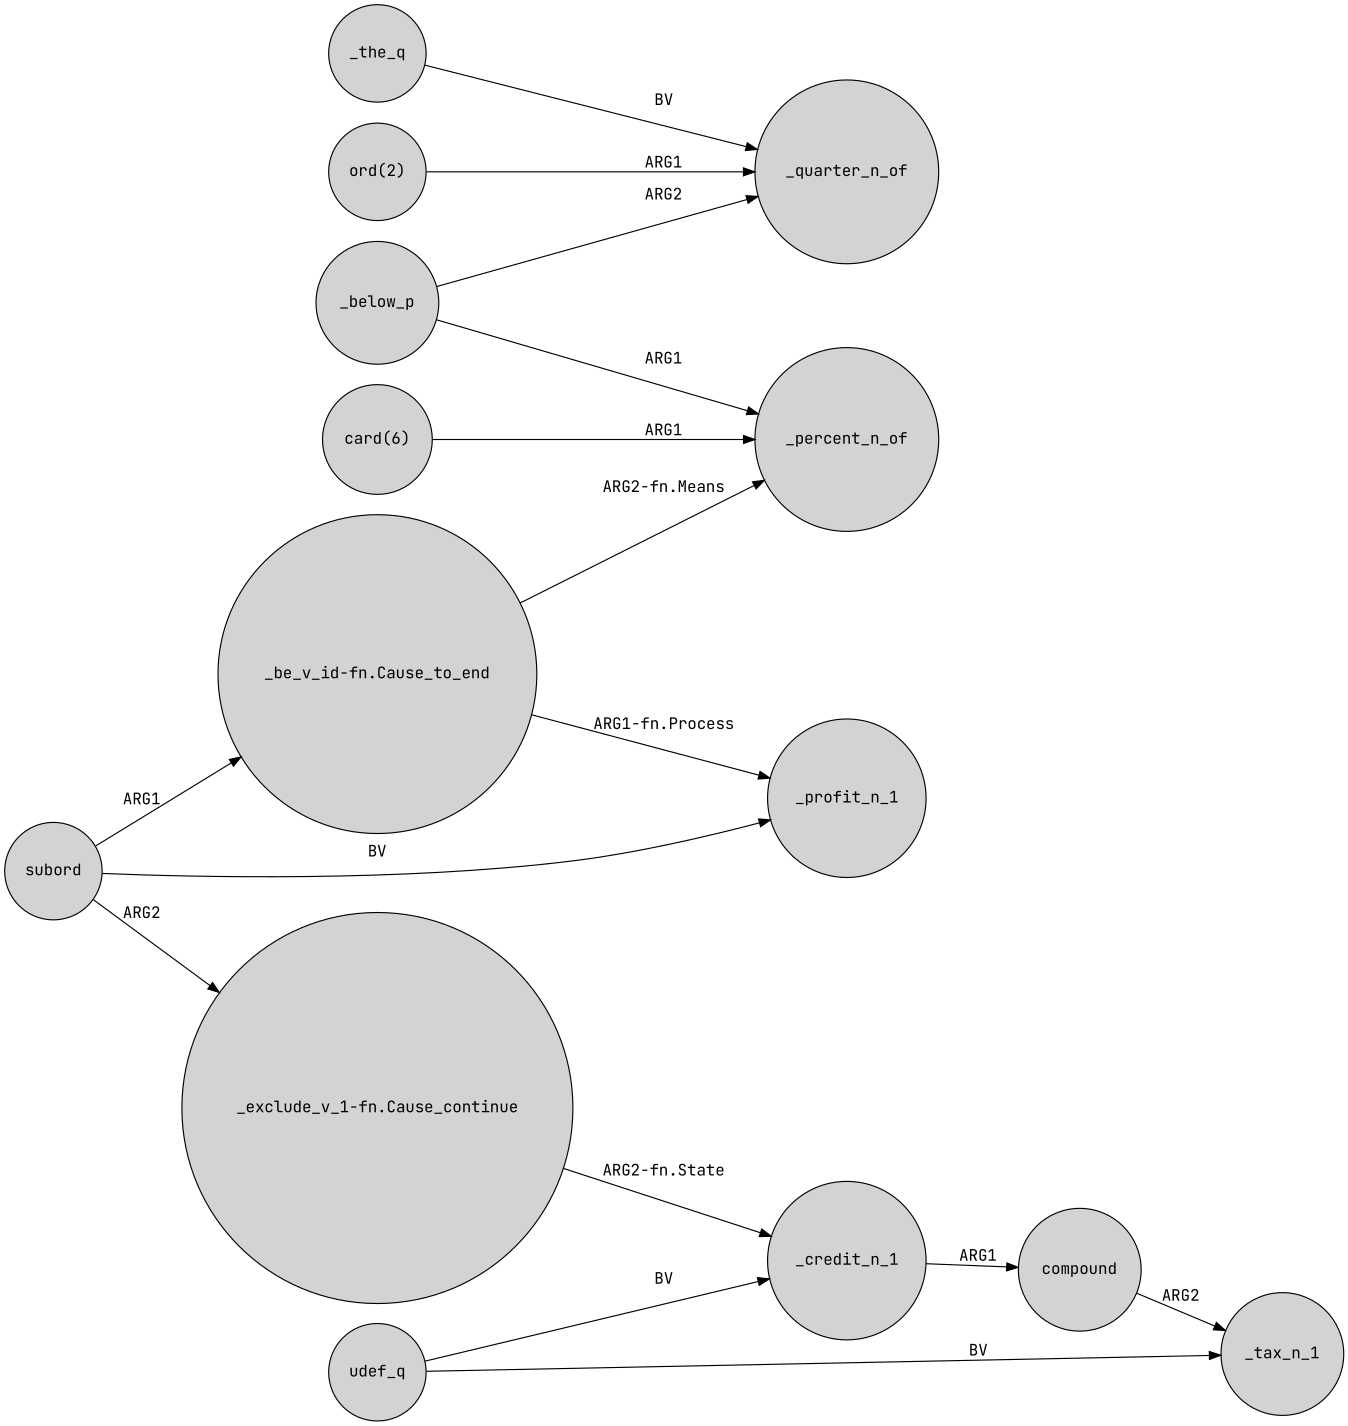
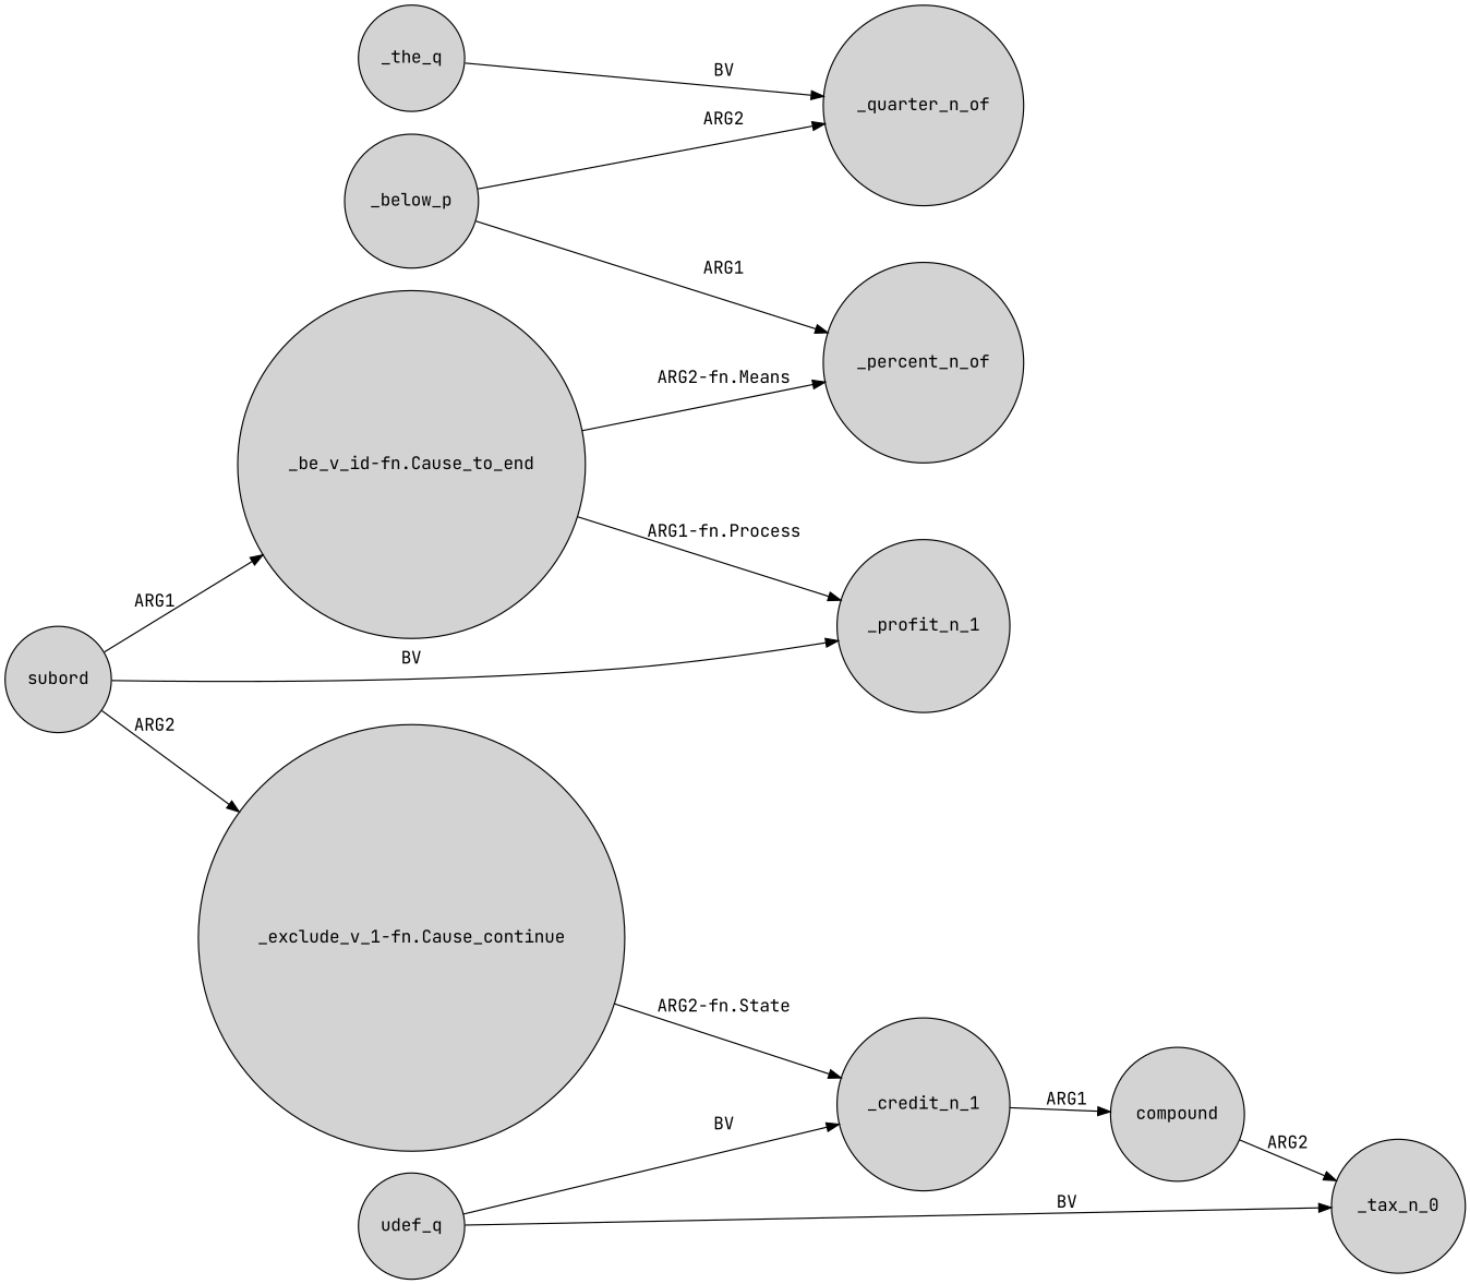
  digraph {
    fontname="JetBrains Mono"
    rankdir=LR
    node [fontname="JetBrains Mono" shape=circle style=filled]
    edge [fontname="JetBrains Mono"]
    _below_p
    _quarter_n_of
    _percent_n_of
-   "card(6)"
    udef_q
    _credit_n_1
-   _tax_n_1
+   _tax_n_1 [label=_tax_n_0]
    compound
    subord
    _profit_n_1
    "_be_v_id-fn.Cause_to_end"
    n12 [label="_exclude_v_1-fn.Cause_continue"]
    _the_q
-   "ord(2)"
    _below_p -> _quarter_n_of [label=ARG2]
    _below_p -> _percent_n_of [label=ARG1]
-   "card(6)" -> _percent_n_of [label=ARG1]
    udef_q -> _credit_n_1 [label=BV]
    udef_q -> _tax_n_1 [label=BV]
    _credit_n_1 -> compound [label=ARG1]
    compound -> _tax_n_1 [label=ARG2]
    subord -> _profit_n_1 [label=BV]
    subord -> "_be_v_id-fn.Cause_to_end" [label=ARG1]
    subord -> n12 [label=ARG2]
    "_be_v_id-fn.Cause_to_end" -> _percent_n_of [label="ARG2-fn.Means"]
    "_be_v_id-fn.Cause_to_end" -> _profit_n_1 [label="ARG1-fn.Process"]
    n12 -> _credit_n_1 [label="ARG2-fn.State"]
    _the_q -> _quarter_n_of [label=BV]
-   "ord(2)" -> _quarter_n_of [label=ARG1]
  }
